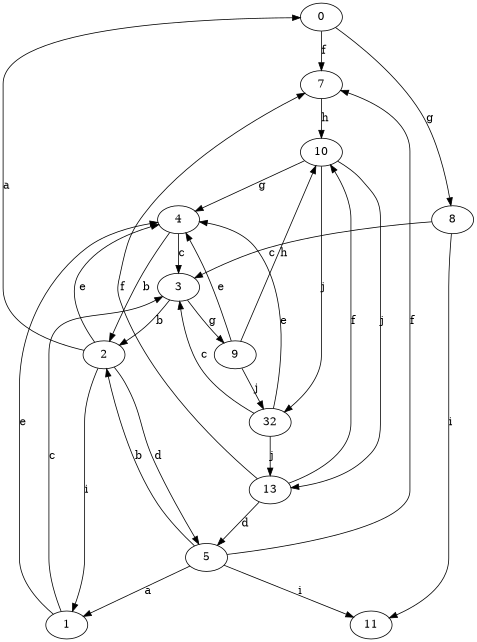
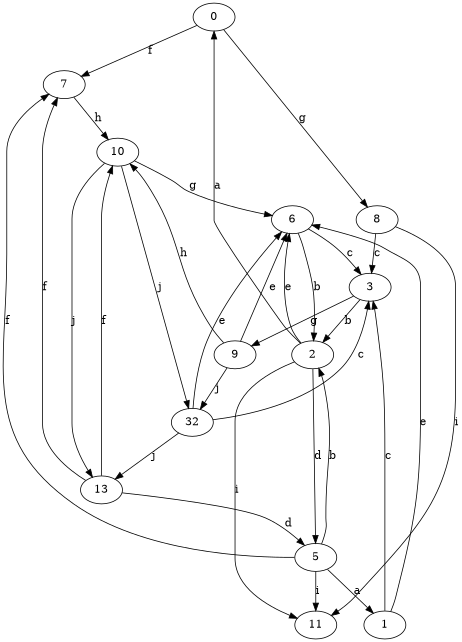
  strict digraph {
    0
    7
    8
    10
    3
    11
    1
-   6 [label=4]
+   6
    2
    9
    5
    n12 [label=32]
    13
    0 -> 7 [label=f]
    0 -> 8 [label=g]
    7 -> 10 [label=h]
    8 -> 3 [label=c]
    8 -> 11 [label=i]
    10 -> 6 [label=g]
    10 -> n12 [label=j]
    10 -> 13 [label=j]
    3 -> 2 [label=b]
    3 -> 9 [label=g]
    1 -> 3 [label=c]
    1 -> 6 [label=e]
    6 -> 3 [label=c]
    6 -> 2 [label=b]
    2 -> 0 [label=a]
-   2 -> 1 [label=i]
+   2 -> 11 [label=i]
    2 -> 6 [label=e]
    2 -> 5 [label=d]
    9 -> 10 [label=h]
    9 -> 6 [label=e]
    9 -> n12 [label=j]
    5 -> 7 [label=f]
    5 -> 11 [label=i]
    5 -> 1 [label=a]
    5 -> 2 [label=b]
    n12 -> 3 [label=c]
    n12 -> 6 [label=e]
    n12 -> 13 [label=j]
    13 -> 7 [label=f]
    13 -> 10 [label=f]
    13 -> 5 [label=d]
  }
